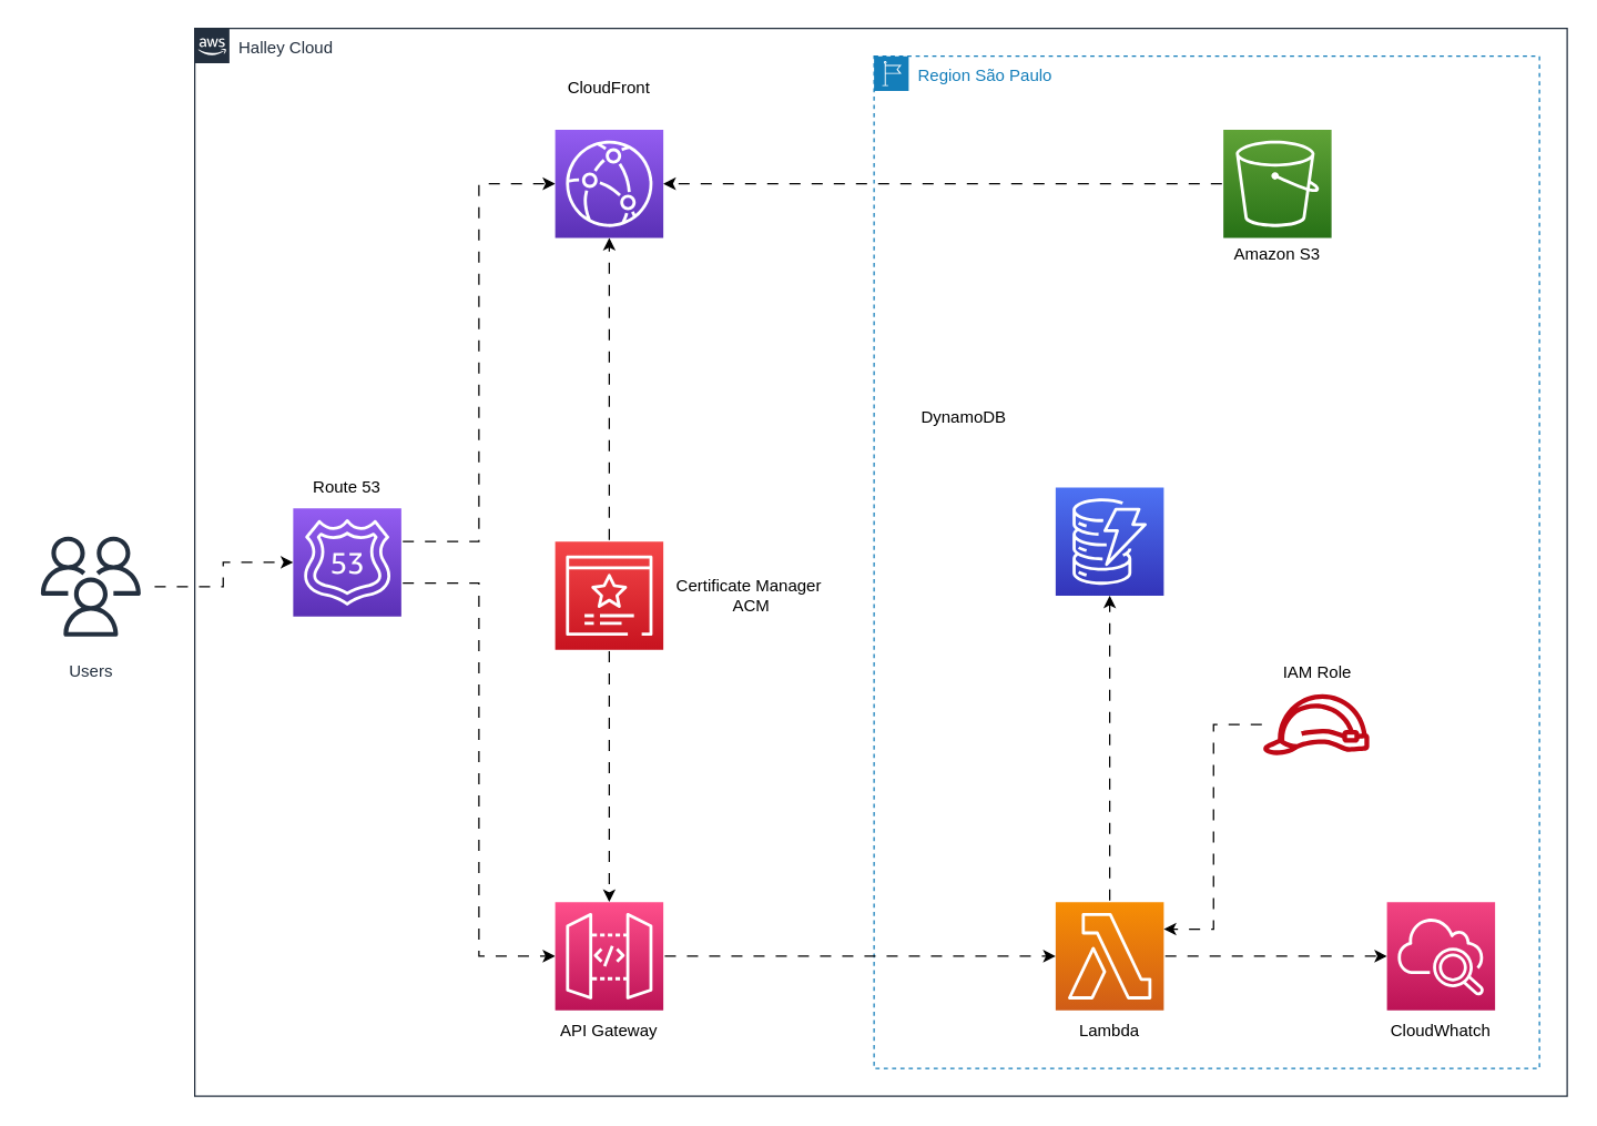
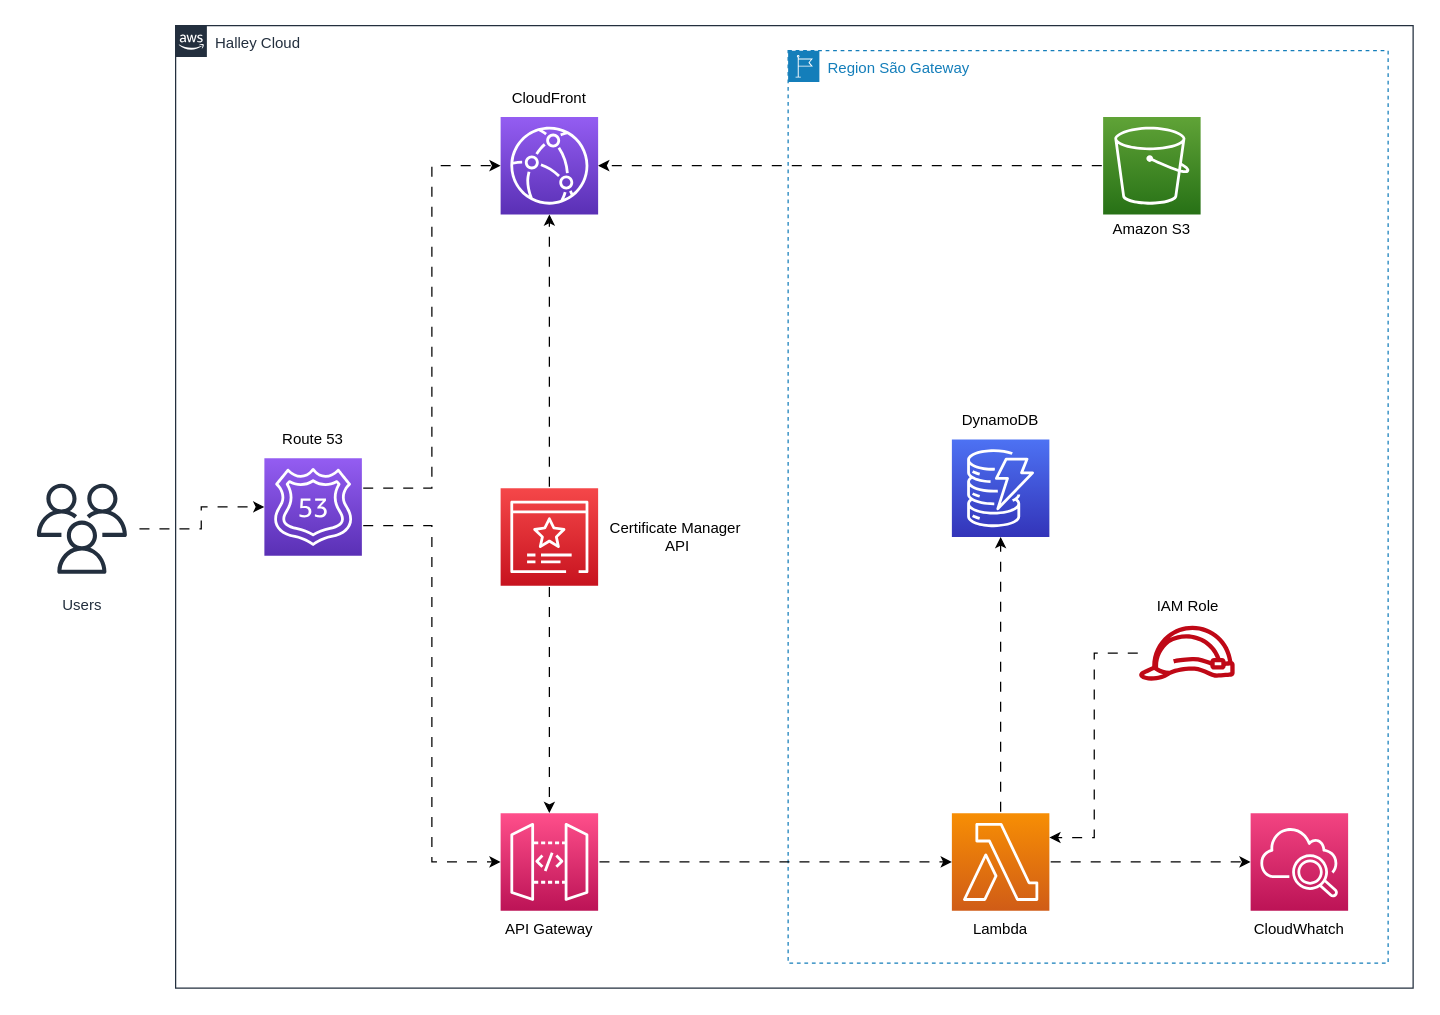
  <mxCell id="0" />
  <mxCell id="1" parent="0" />
  <mxCell id="2" style="edgeStyle=orthogonalEdgeStyle;rounded=0;orthogonalLoop=1;jettySize=auto;html=1;entryX=0;entryY=0.5;entryDx=0;entryDy=0;entryPerimeter=0;flowAnimation=1;" edge="1" parent="1" source="3" target="22"><mxGeometry relative="1" as="geometry" /></mxCell>
  <mxCell id="3" value="Users" style="sketch=0;outlineConnect=0;fontColor=#232F3E;gradientColor=none;strokeColor=#232F3E;fillColor=#ffffff;dashed=0;verticalLabelPosition=bottom;verticalAlign=top;align=center;html=1;fontSize=12;fontStyle=0;aspect=fixed;shape=mxgraph.aws4.resourceIcon;resIcon=mxgraph.aws4.users;" vertex="1" parent="1"><mxGeometry x="20" y="375" width="90" height="95" as="geometry" /></mxCell>
  <mxCell id="4" value="Halley Cloud" style="points=[[0,0],[0.25,0],[0.5,0],[0.75,0],[1,0],[1,0.25],[1,0.5],[1,0.75],[1,1],[0.75,1],[0.5,1],[0.25,1],[0,1],[0,0.75],[0,0.5],[0,0.25]];outlineConnect=0;gradientColor=none;html=1;whiteSpace=wrap;fontSize=12;fontStyle=0;container=1;pointerEvents=0;collapsible=0;recursiveResize=0;shape=mxgraph.aws4.group;grIcon=mxgraph.aws4.group_aws_cloud_alt;strokeColor=#232F3E;fillColor=none;verticalAlign=top;align=left;spacingLeft=30;fontColor=#232F3E;dashed=0;" vertex="1" parent="1"><mxGeometry x="140" y="20" width="990" height="770" as="geometry" /></mxCell>
- <mxCell id="5" value="Region São Paulo" style="points=[[0,0],[0.25,0],[0.5,0],[0.75,0],[1,0],[1,0.25],[1,0.5],[1,0.75],[1,1],[0.75,1],[0.5,1],[0.25,1],[0,1],[0,0.75],[0,0.5],[0,0.25]];outlineConnect=0;gradientColor=none;html=1;whiteSpace=wrap;fontSize=12;fontStyle=0;container=1;pointerEvents=0;collapsible=0;recursiveResize=0;shape=mxgraph.aws4.group;grIcon=mxgraph.aws4.group_region;strokeColor=#147EBA;fillColor=none;verticalAlign=top;align=left;spacingLeft=30;fontColor=#147EBA;dashed=1;" vertex="1" parent="4"><mxGeometry x="490" y="20" width="480" height="730" as="geometry" /></mxCell>
+ <mxCell id="5" value="Region São Gateway" style="points=[[0,0],[0.25,0],[0.5,0],[0.75,0],[1,0],[1,0.25],[1,0.5],[1,0.75],[1,1],[0.75,1],[0.5,1],[0.25,1],[0,1],[0,0.75],[0,0.5],[0,0.25]];outlineConnect=0;gradientColor=none;html=1;whiteSpace=wrap;fontSize=12;fontStyle=0;container=1;pointerEvents=0;collapsible=0;recursiveResize=0;shape=mxgraph.aws4.group;grIcon=mxgraph.aws4.group_region;strokeColor=#147EBA;fillColor=none;verticalAlign=top;align=left;spacingLeft=30;fontColor=#147EBA;dashed=1;" vertex="1" parent="4"><mxGeometry x="490" y="20" width="480" height="730" as="geometry" /></mxCell>
  <mxCell id="6" value="" style="sketch=0;points=[[0,0,0],[0.25,0,0],[0.5,0,0],[0.75,0,0],[1,0,0],[0,1,0],[0.25,1,0],[0.5,1,0],[0.75,1,0],[1,1,0],[0,0.25,0],[0,0.5,0],[0,0.75,0],[1,0.25,0],[1,0.5,0],[1,0.75,0]];outlineConnect=0;fontColor=#232F3E;gradientColor=#60A337;gradientDirection=north;fillColor=#277116;strokeColor=#ffffff;dashed=0;verticalLabelPosition=bottom;verticalAlign=top;align=center;html=1;fontSize=12;fontStyle=0;aspect=fixed;shape=mxgraph.aws4.resourceIcon;resIcon=mxgraph.aws4.s3;" vertex="1" parent="5"><mxGeometry x="252" y="53" width="78" height="78" as="geometry" /></mxCell>
  <mxCell id="7" value="Amazon S3" style="text;html=1;strokeColor=none;fillColor=none;align=center;verticalAlign=middle;whiteSpace=wrap;rounded=0;" vertex="1" parent="5"><mxGeometry x="241" y="128" width="100" height="30" as="geometry" /></mxCell>
  <mxCell id="8" value="" style="sketch=0;points=[[0,0,0],[0.25,0,0],[0.5,0,0],[0.75,0,0],[1,0,0],[0,1,0],[0.25,1,0],[0.5,1,0],[0.75,1,0],[1,1,0],[0,0.25,0],[0,0.5,0],[0,0.75,0],[1,0.25,0],[1,0.5,0],[1,0.75,0]];outlineConnect=0;fontColor=#232F3E;gradientColor=#4D72F3;gradientDirection=north;fillColor=#3334B9;strokeColor=#ffffff;dashed=0;verticalLabelPosition=bottom;verticalAlign=top;align=center;html=1;fontSize=12;fontStyle=0;aspect=fixed;shape=mxgraph.aws4.resourceIcon;resIcon=mxgraph.aws4.dynamodb;" vertex="1" parent="5"><mxGeometry x="131" y="311" width="78" height="78" as="geometry" /></mxCell>
- <mxCell id="9" value="DynamoDB" style="text;html=1;strokeColor=none;fillColor=none;align=center;verticalAlign=middle;whiteSpace=wrap;rounded=0;" vertex="1" parent="5"><mxGeometry x="15" y="246" width="100" height="30" as="geometry" /></mxCell>
+ <mxCell id="9" value="DynamoDB" style="text;html=1;strokeColor=none;fillColor=none;align=center;verticalAlign=middle;whiteSpace=wrap;rounded=0;" vertex="1" parent="5"><mxGeometry x="120" y="281" width="100" height="30" as="geometry" /></mxCell>
  <mxCell id="10" style="edgeStyle=orthogonalEdgeStyle;rounded=0;orthogonalLoop=1;jettySize=auto;html=1;entryX=0.5;entryY=1;entryDx=0;entryDy=0;entryPerimeter=0;flowAnimation=1;" edge="1" parent="5" source="12" target="8"><mxGeometry relative="1" as="geometry" /></mxCell>
  <mxCell id="11" style="edgeStyle=orthogonalEdgeStyle;rounded=0;orthogonalLoop=1;jettySize=auto;html=1;entryX=0;entryY=0.5;entryDx=0;entryDy=0;entryPerimeter=0;flowAnimation=1;" edge="1" parent="5" source="12" target="13"><mxGeometry relative="1" as="geometry" /></mxCell>
  <mxCell id="12" value="" style="sketch=0;points=[[0,0,0],[0.25,0,0],[0.5,0,0],[0.75,0,0],[1,0,0],[0,1,0],[0.25,1,0],[0.5,1,0],[0.75,1,0],[1,1,0],[0,0.25,0],[0,0.5,0],[0,0.75,0],[1,0.25,0],[1,0.5,0],[1,0.75,0]];outlineConnect=0;fontColor=#232F3E;gradientColor=#F78E04;gradientDirection=north;fillColor=#D05C17;strokeColor=#ffffff;dashed=0;verticalLabelPosition=bottom;verticalAlign=top;align=center;html=1;fontSize=12;fontStyle=0;aspect=fixed;shape=mxgraph.aws4.resourceIcon;resIcon=mxgraph.aws4.lambda;" vertex="1" parent="5"><mxGeometry x="131" y="610" width="78" height="78" as="geometry" /></mxCell>
  <mxCell id="13" value="" style="sketch=0;points=[[0,0,0],[0.25,0,0],[0.5,0,0],[0.75,0,0],[1,0,0],[0,1,0],[0.25,1,0],[0.5,1,0],[0.75,1,0],[1,1,0],[0,0.25,0],[0,0.5,0],[0,0.75,0],[1,0.25,0],[1,0.5,0],[1,0.75,0]];points=[[0,0,0],[0.25,0,0],[0.5,0,0],[0.75,0,0],[1,0,0],[0,1,0],[0.25,1,0],[0.5,1,0],[0.75,1,0],[1,1,0],[0,0.25,0],[0,0.5,0],[0,0.75,0],[1,0.25,0],[1,0.5,0],[1,0.75,0]];outlineConnect=0;fontColor=#232F3E;gradientColor=#F34482;gradientDirection=north;fillColor=#BC1356;strokeColor=#ffffff;dashed=0;verticalLabelPosition=bottom;verticalAlign=top;align=center;html=1;fontSize=12;fontStyle=0;aspect=fixed;shape=mxgraph.aws4.resourceIcon;resIcon=mxgraph.aws4.cloudwatch_2;" vertex="1" parent="5"><mxGeometry x="370" y="610" width="78" height="78" as="geometry" /></mxCell>
  <mxCell id="14" style="edgeStyle=orthogonalEdgeStyle;rounded=0;orthogonalLoop=1;jettySize=auto;html=1;entryX=1;entryY=0.25;entryDx=0;entryDy=0;entryPerimeter=0;flowAnimation=1;" edge="1" parent="5" source="15" target="12"><mxGeometry relative="1" as="geometry" /></mxCell>
  <mxCell id="15" value="" style="sketch=0;outlineConnect=0;fontColor=#232F3E;gradientColor=none;fillColor=#BF0816;strokeColor=none;dashed=0;verticalLabelPosition=bottom;verticalAlign=top;align=center;html=1;fontSize=12;fontStyle=0;aspect=fixed;pointerEvents=1;shape=mxgraph.aws4.role;" vertex="1" parent="5"><mxGeometry x="280" y="460" width="78" height="44" as="geometry" /></mxCell>
  <mxCell id="16" value="IAM Role" style="text;html=1;strokeColor=none;fillColor=none;align=center;verticalAlign=middle;whiteSpace=wrap;rounded=0;" vertex="1" parent="5"><mxGeometry x="270" y="430" width="100" height="30" as="geometry" /></mxCell>
  <mxCell id="17" value="Lambda" style="text;html=1;strokeColor=none;fillColor=none;align=center;verticalAlign=middle;whiteSpace=wrap;rounded=0;" vertex="1" parent="5"><mxGeometry x="120" y="688" width="100" height="30" as="geometry" /></mxCell>
  <mxCell id="18" value="CloudWhatch" style="text;html=1;strokeColor=none;fillColor=none;align=center;verticalAlign=middle;whiteSpace=wrap;rounded=0;" vertex="1" parent="5"><mxGeometry x="359" y="688" width="100" height="30" as="geometry" /></mxCell>
  <mxCell id="19" value="" style="sketch=0;points=[[0,0,0],[0.25,0,0],[0.5,0,0],[0.75,0,0],[1,0,0],[0,1,0],[0.25,1,0],[0.5,1,0],[0.75,1,0],[1,1,0],[0,0.25,0],[0,0.5,0],[0,0.75,0],[1,0.25,0],[1,0.5,0],[1,0.75,0]];outlineConnect=0;fontColor=#232F3E;gradientColor=#945DF2;gradientDirection=north;fillColor=#5A30B5;strokeColor=#ffffff;dashed=0;verticalLabelPosition=bottom;verticalAlign=top;align=center;html=1;fontSize=12;fontStyle=0;aspect=fixed;shape=mxgraph.aws4.resourceIcon;resIcon=mxgraph.aws4.cloudfront;" vertex="1" parent="4"><mxGeometry x="260" y="73" width="78" height="78" as="geometry" /></mxCell>
  <mxCell id="20" style="edgeStyle=orthogonalEdgeStyle;rounded=0;orthogonalLoop=1;jettySize=auto;html=1;entryX=0;entryY=0.5;entryDx=0;entryDy=0;entryPerimeter=0;flowAnimation=1;" edge="1" parent="4" source="22" target="19"><mxGeometry relative="1" as="geometry"><Array as="points"><mxPoint x="205" y="370" /><mxPoint x="205" y="112" /></Array></mxGeometry></mxCell>
  <mxCell id="21" style="edgeStyle=orthogonalEdgeStyle;rounded=0;orthogonalLoop=1;jettySize=auto;html=1;entryX=0;entryY=0.5;entryDx=0;entryDy=0;entryPerimeter=0;flowAnimation=1;" edge="1" parent="4" source="22" target="29"><mxGeometry relative="1" as="geometry"><Array as="points"><mxPoint x="205" y="400" /><mxPoint x="205" y="669" /></Array></mxGeometry></mxCell>
  <mxCell id="22" value="" style="sketch=0;points=[[0,0,0],[0.25,0,0],[0.5,0,0],[0.75,0,0],[1,0,0],[0,1,0],[0.25,1,0],[0.5,1,0],[0.75,1,0],[1,1,0],[0,0.25,0],[0,0.5,0],[0,0.75,0],[1,0.25,0],[1,0.5,0],[1,0.75,0]];outlineConnect=0;fontColor=#232F3E;gradientColor=#945DF2;gradientDirection=north;fillColor=#5A30B5;strokeColor=#ffffff;dashed=0;verticalLabelPosition=bottom;verticalAlign=top;align=center;html=1;fontSize=12;fontStyle=0;aspect=fixed;shape=mxgraph.aws4.resourceIcon;resIcon=mxgraph.aws4.route_53;" vertex="1" parent="4"><mxGeometry x="71" y="346" width="78" height="78" as="geometry" /></mxCell>
  <mxCell id="23" value="Route 53" style="text;html=1;strokeColor=none;fillColor=none;align=center;verticalAlign=middle;whiteSpace=wrap;rounded=0;" vertex="1" parent="4"><mxGeometry x="60" y="316" width="100" height="30" as="geometry" /></mxCell>
- <mxCell id="24" value="CloudFront" style="text;html=1;strokeColor=none;fillColor=none;align=center;verticalAlign=middle;whiteSpace=wrap;rounded=0;" vertex="1" parent="4"><mxGeometry x="249" y="28" width="100" height="30" as="geometry" /></mxCell>
+ <mxCell id="24" value="CloudFront" style="text;html=1;strokeColor=none;fillColor=none;align=center;verticalAlign=middle;whiteSpace=wrap;rounded=0;" vertex="1" parent="4"><mxGeometry x="249" y="43" width="100" height="30" as="geometry" /></mxCell>
  <mxCell id="25" style="edgeStyle=orthogonalEdgeStyle;rounded=0;orthogonalLoop=1;jettySize=auto;html=1;entryX=0.5;entryY=1;entryDx=0;entryDy=0;entryPerimeter=0;flowAnimation=1;" edge="1" parent="4" source="27" target="19"><mxGeometry relative="1" as="geometry" /></mxCell>
  <mxCell id="26" style="edgeStyle=orthogonalEdgeStyle;rounded=0;orthogonalLoop=1;jettySize=auto;html=1;entryX=0.5;entryY=0;entryDx=0;entryDy=0;entryPerimeter=0;flowAnimation=1;" edge="1" parent="4" source="27" target="29"><mxGeometry relative="1" as="geometry" /></mxCell>
  <mxCell id="27" value="" style="sketch=0;points=[[0,0,0],[0.25,0,0],[0.5,0,0],[0.75,0,0],[1,0,0],[0,1,0],[0.25,1,0],[0.5,1,0],[0.75,1,0],[1,1,0],[0,0.25,0],[0,0.5,0],[0,0.75,0],[1,0.25,0],[1,0.5,0],[1,0.75,0]];outlineConnect=0;fontColor=#232F3E;gradientColor=#F54749;gradientDirection=north;fillColor=#C7131F;strokeColor=#ffffff;dashed=0;verticalLabelPosition=bottom;verticalAlign=top;align=center;html=1;fontSize=12;fontStyle=0;aspect=fixed;shape=mxgraph.aws4.resourceIcon;resIcon=mxgraph.aws4.certificate_manager_3;" vertex="1" parent="4"><mxGeometry x="260" y="370" width="78" height="78" as="geometry" /></mxCell>
  <mxCell id="28" style="edgeStyle=orthogonalEdgeStyle;rounded=0;orthogonalLoop=1;jettySize=auto;html=1;entryX=0;entryY=0.5;entryDx=0;entryDy=0;entryPerimeter=0;flowAnimation=1;" edge="1" parent="4" source="29" target="12"><mxGeometry relative="1" as="geometry" /></mxCell>
  <mxCell id="29" value="" style="sketch=0;points=[[0,0,0],[0.25,0,0],[0.5,0,0],[0.75,0,0],[1,0,0],[0,1,0],[0.25,1,0],[0.5,1,0],[0.75,1,0],[1,1,0],[0,0.25,0],[0,0.5,0],[0,0.75,0],[1,0.25,0],[1,0.5,0],[1,0.75,0]];outlineConnect=0;fontColor=#232F3E;gradientColor=#FF4F8B;gradientDirection=north;fillColor=#BC1356;strokeColor=#ffffff;dashed=0;verticalLabelPosition=bottom;verticalAlign=top;align=center;html=1;fontSize=12;fontStyle=0;aspect=fixed;shape=mxgraph.aws4.resourceIcon;resIcon=mxgraph.aws4.api_gateway;" vertex="1" parent="4"><mxGeometry x="260" y="630" width="78" height="78" as="geometry" /></mxCell>
  <mxCell id="30" value="API Gateway" style="text;html=1;strokeColor=none;fillColor=none;align=center;verticalAlign=middle;whiteSpace=wrap;rounded=0;" vertex="1" parent="4"><mxGeometry x="249" y="708" width="100" height="30" as="geometry" /></mxCell>
- <mxCell id="31" value="Certificate Manager&lt;br&gt;&amp;nbsp;ACM" style="text;html=1;strokeColor=none;fillColor=none;align=center;verticalAlign=middle;whiteSpace=wrap;rounded=0;" vertex="1" parent="4"><mxGeometry x="330" y="394" width="140" height="30" as="geometry" /></mxCell>
+ <mxCell id="31" value="Certificate Manager&lt;br&gt;&amp;nbsp;API" style="text;html=1;strokeColor=none;fillColor=none;align=center;verticalAlign=middle;whiteSpace=wrap;rounded=0;" vertex="1" parent="4"><mxGeometry x="330" y="394" width="140" height="30" as="geometry" /></mxCell>
  <mxCell id="32" style="edgeStyle=orthogonalEdgeStyle;rounded=0;orthogonalLoop=1;jettySize=auto;html=1;flowAnimation=1;" edge="1" parent="4" source="6" target="19"><mxGeometry relative="1" as="geometry" /></mxCell>
